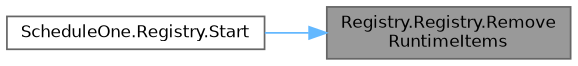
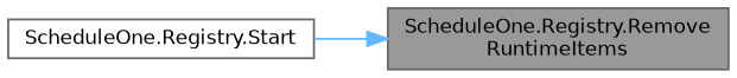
  digraph {
    rankdir=RL
    node [fontname=Helvetica fontsize=10 shape=box style=filled]
-   n1 [color=gray40 fillcolor=grey60 fontcolor=black height=0.2 label="Registry.Registry.Remove\lRuntimeItems" width=0.4]
+   n1 [color=gray40 fillcolor=grey60 fontcolor=black height=0.2 label="ScheduleOne.Registry.Remove\lRuntimeItems" width=0.4]
    n2 [color=grey40 fillcolor=white height=0.2 label="ScheduleOne.Registry.Start" width=0.4]
    n1 -> n2 [color=steelblue1 dir=back fontname=Helvetica fontsize=10 labelfontname=Helvetica labelfontsize=10 style=solid]
  }
